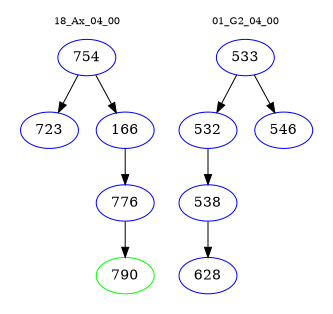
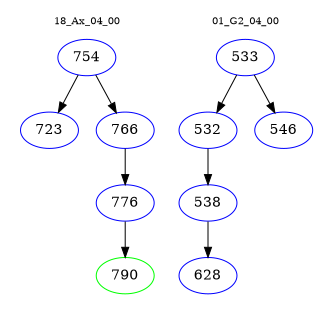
  digraph {
    node [color=blue]
    edge [color=black]
    n1 [label=754]
    n2 [label=723]
-   n3 [label=166]
+   n3 [label=766]
    n4 [label=776]
    n5 [color=green label=790]
    n6 [label=533]
    n7 [label=532]
    n8 [label=546]
    n9 [label=538]
    n10 [label=628]
    subgraph cluster_1 {
      color=white
      fontsize=10
      label="18_Ax_04_00"
      n1
      n2
      n3
      n4
      n5
    }
    subgraph cluster_2 {
      color=white
      fontsize=10
      label="01_G2_04_00"
      n6
      n7
      n8
      n9
      n10
    }
    n1 -> n2
    n1 -> n3
    n3 -> n4
    n4 -> n5
    n6 -> n7
    n6 -> n8
    n7 -> n9
    n9 -> n10
  }
